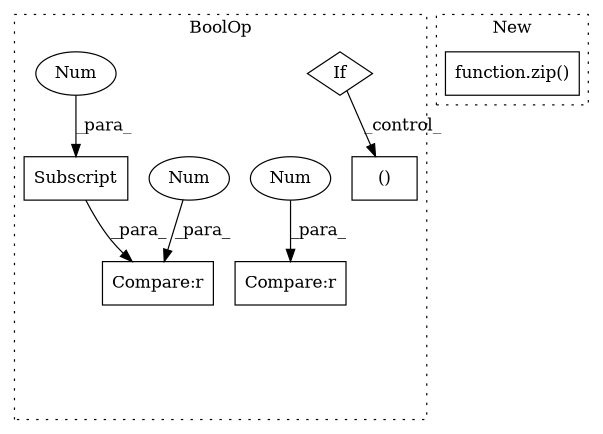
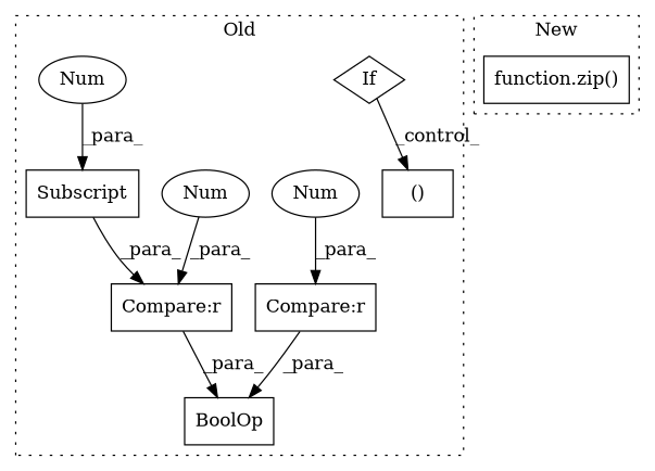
  digraph {
    node [a=76 l=1 s=12635 shape=box]
+   n1 [a=72 l=30 label=BoolOp]
    n2 [a=96 l=3 label=If s=12632 shape=diamond]
    n3 [a=40 l=13 label="Compare:r"]
    n4 [a=40 l=12 label="Compare:r" s=12653]
    n5 [a=54 l=2 label="()" s=12688]
    n6 [a=63 l="9,0" label=Subscript s="12653,0"]
    n7 [label=Num s=12664 shape=ellipse]
    n8 [label=Num s=12647 shape=ellipse]
    n9 [label=Num s=12660 shape=ellipse]
    n10 [a=75 l="4,1" label="function.zip()" s="4360,4394"]
    subgraph cluster_1 {
-     label=BoolOp
+     label=Old
      style=dotted
+     n1
      n2
      n3
      n4
      n5
      n6
      n7
      n8
      n9
    }
    subgraph cluster_2 {
      label=New
      style=dotted
      n10
    }
    n2 -> n5 [label=_control_]
+   n3 -> n1 [label=_para_]
+   n4 -> n1 [label=_para_]
    n6 -> n4 [label=_para_]
    n7 -> n4 [label=_para_]
    n8 -> n3 [label=_para_]
    n9 -> n6 [label=_para_]
  }
